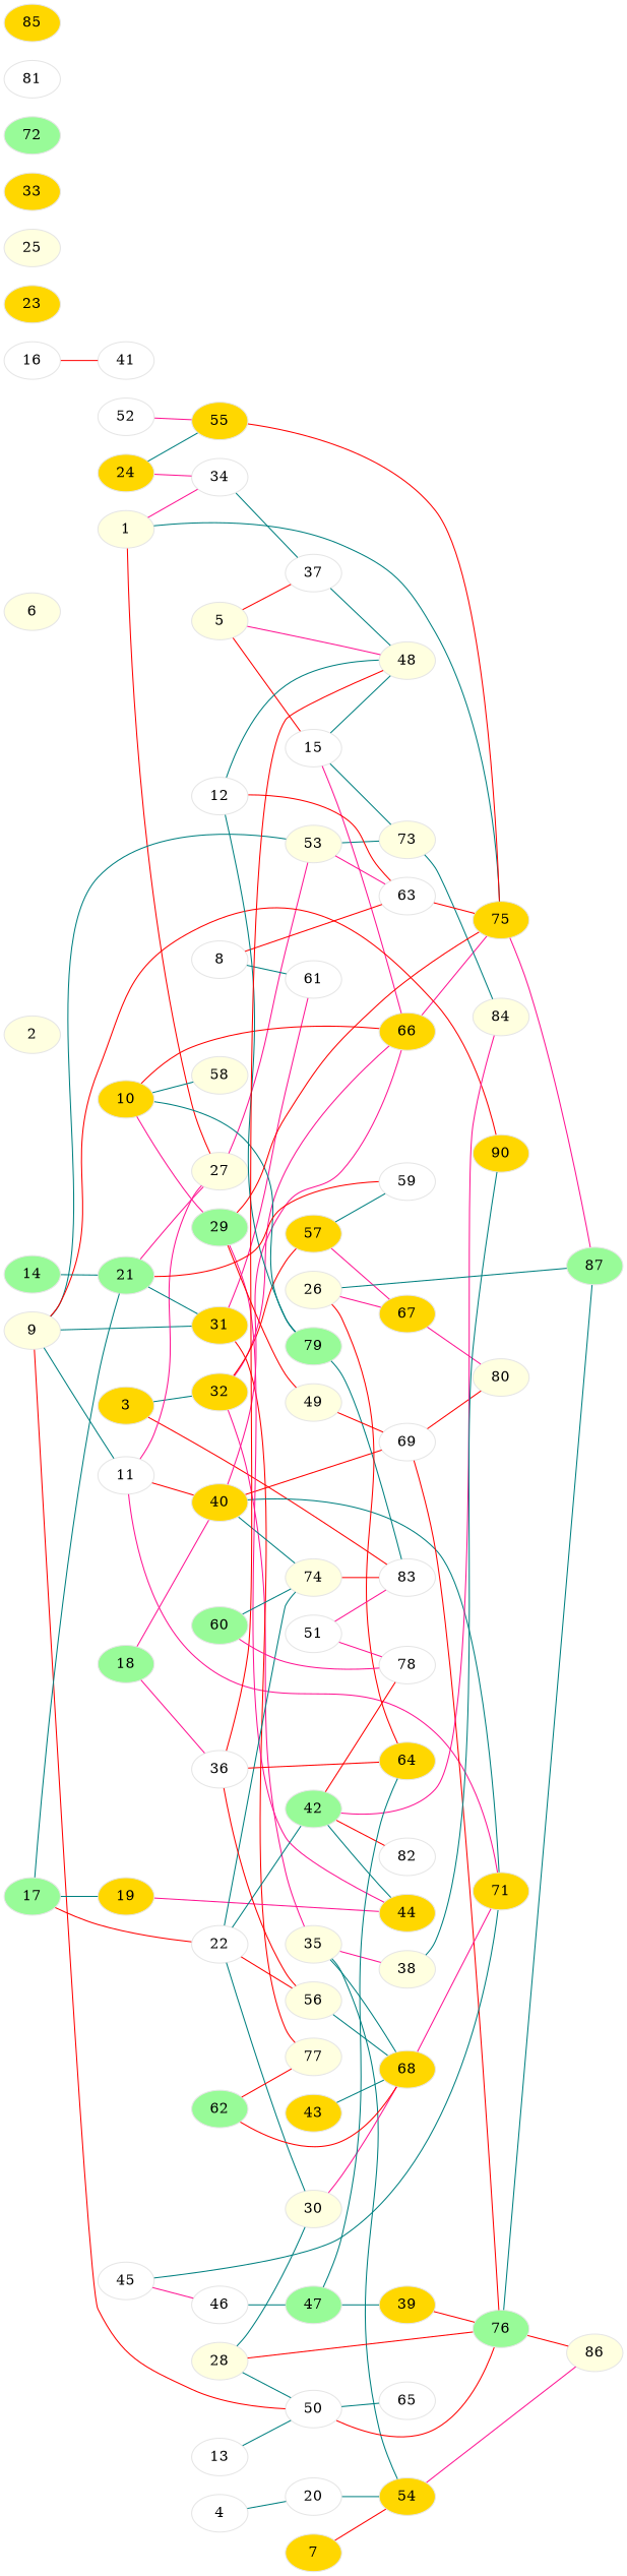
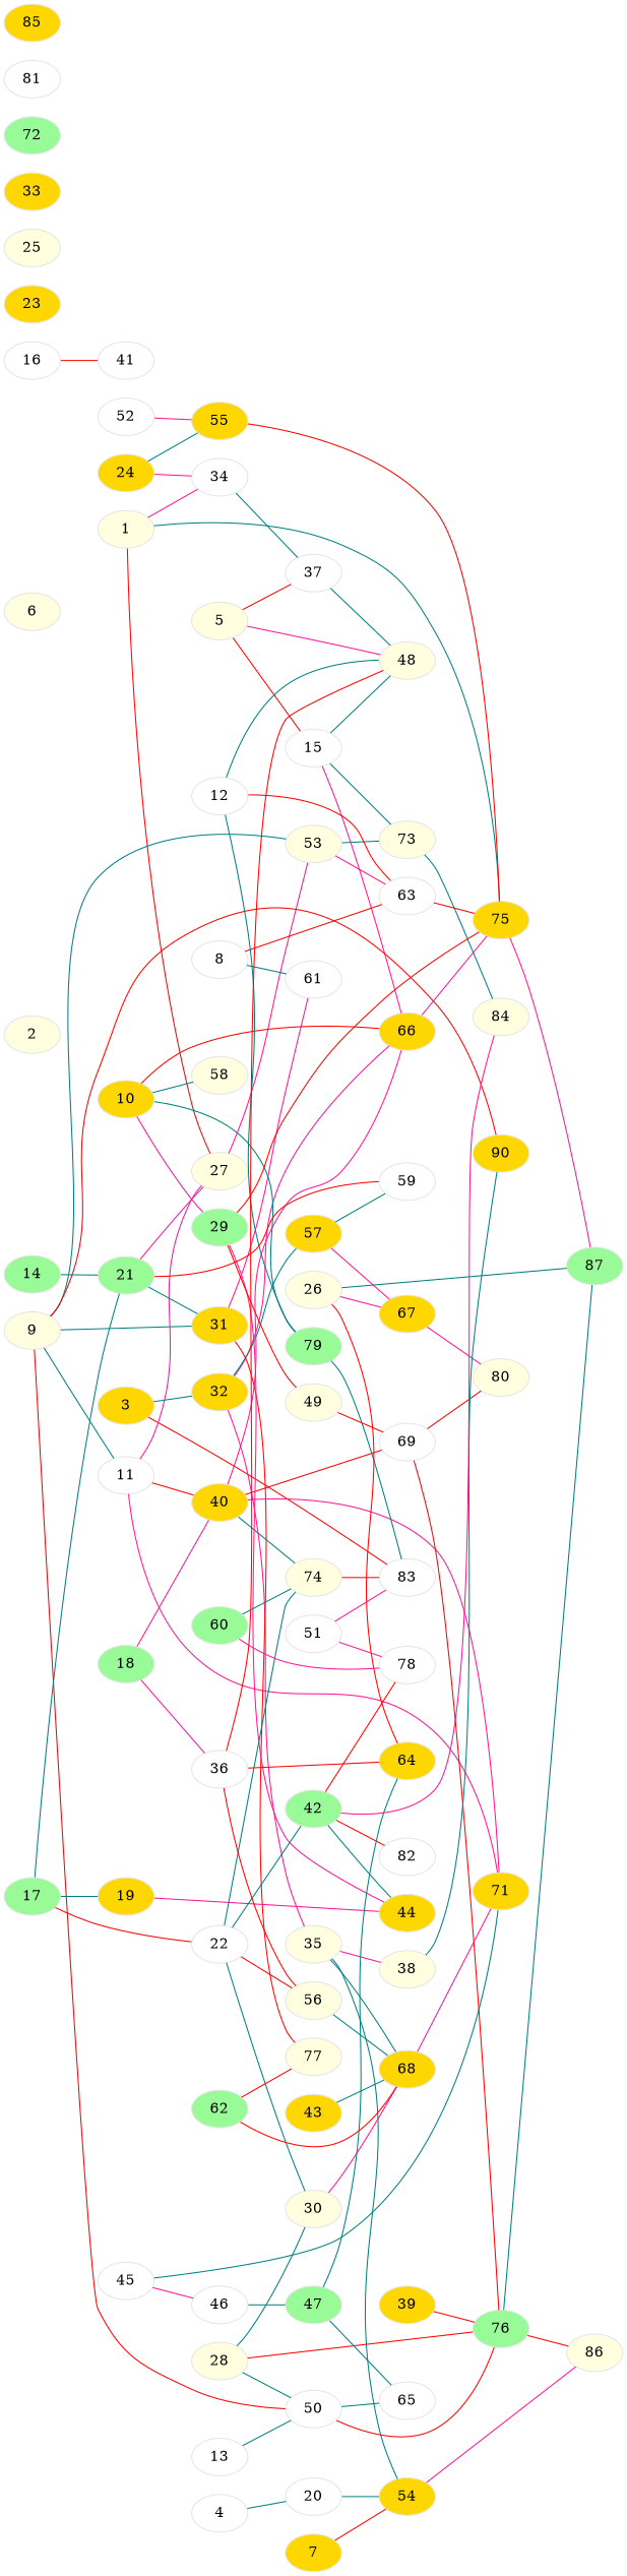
  graph {
    rankdir=LR
    node [color=gray90 fillcolor=white style=filled]
    edge [color=teal]
    1 [fillcolor=lightyellow]
    27 [fillcolor=lightyellow]
    34
    75 [fillcolor=gold]
    53 [fillcolor=lightyellow]
    37
    2 [fillcolor=lightyellow]
    3 [fillcolor=gold]
    32 [fillcolor=gold]
    83
    66 [fillcolor=gold]
    35 [fillcolor=lightyellow]
    57 [fillcolor=gold]
    4
    20
    54 [fillcolor=gold]
    5 [fillcolor=lightyellow]
    15
    48 [fillcolor=lightyellow]
    73 [fillcolor=lightyellow]
    6 [fillcolor=lightyellow]
    7 [fillcolor=gold]
    86 [fillcolor=lightyellow]
    8
    61
    63
    9 [fillcolor=lightyellow]
    11
    31 [fillcolor=gold]
    50
    n31 [fillcolor=gold label=90]
    40 [fillcolor=gold]
    71 [fillcolor=gold]
    77 [fillcolor=lightyellow]
    76 [fillcolor=palegreen]
    65
    10 [fillcolor=gold]
    29 [fillcolor=palegreen]
    58 [fillcolor=lightyellow]
    79 [fillcolor=palegreen]
    44 [fillcolor=gold]
    49 [fillcolor=lightyellow]
    74 [fillcolor=lightyellow]
    69
    12
    13
    14 [fillcolor=palegreen]
    21 [fillcolor=palegreen]
    59
    84 [fillcolor=lightyellow]
    16
    41
    17 [fillcolor=palegreen]
    19 [fillcolor=gold]
    22
    30 [fillcolor=lightyellow]
    42 [fillcolor=palegreen]
    56 [fillcolor=lightyellow]
    18 [fillcolor=palegreen]
    36
    64 [fillcolor=gold]
    68 [fillcolor=gold]
    78
    82
    23 [fillcolor=gold]
    24 [fillcolor=gold]
    55 [fillcolor=gold]
    25 [fillcolor=lightyellow]
    26 [fillcolor=lightyellow]
    67 [fillcolor=gold]
    87 [fillcolor=palegreen]
    80 [fillcolor=lightyellow]
    28 [fillcolor=lightyellow]
    38 [fillcolor=lightyellow]
    33 [fillcolor=gold]
    39 [fillcolor=gold]
    43 [fillcolor=gold]
    45
    46
    47 [fillcolor=palegreen]
    51
    52
    60 [fillcolor=palegreen]
    62 [fillcolor=palegreen]
    72 [fillcolor=palegreen]
    81
    85 [fillcolor=gold]
    1 -- 27 [color=red]
    1 -- 34 [color=deeppink]
    1 -- 75
    27 -- 53 [color=deeppink]
    34 -- 37
    75 -- 87 [color=deeppink]
    53 -- 73
    53 -- 63 [color=deeppink]
    37 -- 48
    3 -- 32
    3 -- 83 [color=red]
    32 -- 66 [color=deeppink]
    32 -- 35 [color=deeppink]
-   32 -- 57 [color=red]
+   32 -- 57
    66 -- 75 [color=deeppink]
    35 -- 54
    35 -- 68
    35 -- 38 [color=deeppink]
    57 -- 59
    57 -- 67 [color=deeppink]
    4 -- 20
    20 -- 54
    54 -- 86 [color=deeppink]
    5 -- 37 [color=red]
    5 -- 15 [color=red]
    5 -- 48 [color=deeppink]
    15 -- 66 [color=deeppink]
    15 -- 48
    15 -- 73
    73 -- 84
    7 -- 54 [color=red]
    8 -- 61
    8 -- 63 [color=red]
    63 -- 75 [color=red]
    9 -- 53
    9 -- 11
    9 -- 31
    9 -- 50 [color=red]
    9 -- n31 [color=red]
    11 -- 27 [color=deeppink]
    11 -- 40 [color=red]
    11 -- 71 [color=deeppink]
    31 -- 61 [color=deeppink]
    31 -- 77 [color=red]
    50 -- 76 [color=red]
    50 -- 65
    40 -- 66 [color=deeppink]
-   40 -- 71
+   40 -- 71 [color=deeppink]
    40 -- 74
    40 -- 69 [color=red]
    76 -- 86 [color=red]
    76 -- 87
    10 -- 66 [color=red]
    10 -- 29 [color=deeppink]
    10 -- 58
    10 -- 79
    29 -- 75 [color=red]
    29 -- 44 [color=deeppink]
    29 -- 49 [color=red]
    79 -- 83
    49 -- 69 [color=red]
    74 -- 83 [color=red]
    69 -- 76 [color=red]
    69 -- 80 [color=red]
    12 -- 48
    12 -- 63 [color=red]
    12 -- 79
    13 -- 50
    14 -- 21
    21 -- 27 [color=deeppink]
    21 -- 31
    21 -- 59 [color=red]
    16 -- 41 [color=red]
    17 -- 21
    17 -- 19
    17 -- 22 [color=red]
    19 -- 44 [color=deeppink]
    22 -- 74
    22 -- 30
    22 -- 42
    22 -- 56 [color=red]
    30 -- 68 [color=deeppink]
    42 -- 44
    42 -- 84 [color=deeppink]
    42 -- 78 [color=red]
    42 -- 82 [color=red]
    56 -- 68
    18 -- 40 [color=deeppink]
    18 -- 36 [color=deeppink]
    36 -- 48 [color=red]
    36 -- 56 [color=red]
    36 -- 64 [color=red]
    68 -- 71 [color=deeppink]
    24 -- 34 [color=deeppink]
    24 -- 55
    55 -- 75 [color=red]
    26 -- 64 [color=red]
    26 -- 67 [color=deeppink]
    26 -- 87
    67 -- 80 [color=deeppink]
    28 -- 50
    28 -- 76 [color=red]
    28 -- 30
    38 -- n31
    39 -- 76 [color=red]
    43 -- 68
    45 -- 71
    45 -- 46 [color=deeppink]
    46 -- 47
-   47 -- 39
+   47 -- 65
    47 -- 64
    51 -- 83 [color=deeppink]
    51 -- 78 [color=deeppink]
    52 -- 55 [color=deeppink]
    60 -- 74
    60 -- 78 [color=deeppink]
    62 -- 77 [color=red]
    62 -- 68 [color=red]
  }
